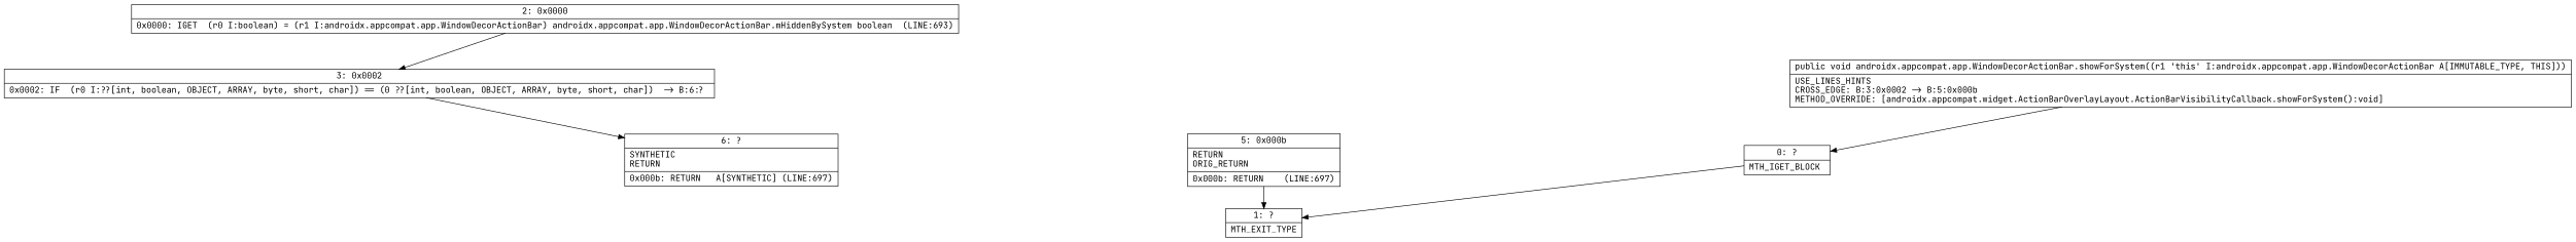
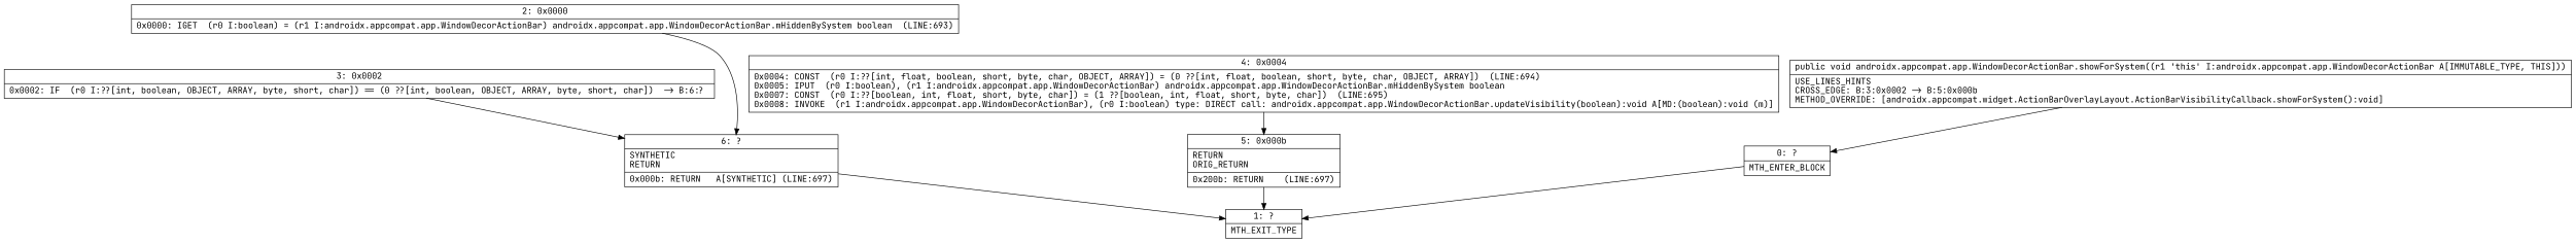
  digraph {
    fontname="JetBrains Mono"
    node [fontname="JetBrains Mono" shape=record]
    edge [fontname="JetBrains Mono"]
-   n1 [label="{0\:\ ?|MTH_IGET_BLOCK\l}"]
+   n1 [label="{0\:\ ?|MTH_ENTER_BLOCK\l}"]
    n2 [label="{1\:\ ?|MTH_EXIT_TYPE\l}"]
    n3 [label="{2\:\ 0x0000|0x0000: IGET  (r0 I:boolean) = (r1 I:androidx.appcompat.app.WindowDecorActionBar) androidx.appcompat.app.WindowDecorActionBar.mHiddenBySystem boolean  (LINE:693)\l}"]
    n4 [label="{3\:\ 0x0002|0x0002: IF  (r0 I:??[int, boolean, OBJECT, ARRAY, byte, short, char]) == (0 ??[int, boolean, OBJECT, ARRAY, byte, short, char])  \-\> B:6:? \l}"]
    n5 [label="{6\:\ ?|SYNTHETIC\lRETURN\l|0x000b: RETURN   A[SYNTHETIC] (LINE:697)\l}"]
-   n7 [label="{5\:\ 0x000b|RETURN\lORIG_RETURN\l|0x000b: RETURN    (LINE:697)\l}"]
+   n6 [label="{4\:\ 0x0004|0x0004: CONST  (r0 I:??[int, float, boolean, short, byte, char, OBJECT, ARRAY]) = (0 ??[int, float, boolean, short, byte, char, OBJECT, ARRAY])  (LINE:694)\l0x0005: IPUT  (r0 I:boolean), (r1 I:androidx.appcompat.app.WindowDecorActionBar) androidx.appcompat.app.WindowDecorActionBar.mHiddenBySystem boolean \l0x0007: CONST  (r0 I:??[boolean, int, float, short, byte, char]) = (1 ??[boolean, int, float, short, byte, char])  (LINE:695)\l0x0008: INVOKE  (r1 I:androidx.appcompat.app.WindowDecorActionBar), (r0 I:boolean) type: DIRECT call: androidx.appcompat.app.WindowDecorActionBar.updateVisibility(boolean):void A[MD:(boolean):void (m)]\l}"]
+   n7 [label="{5\:\ 0x000b|RETURN\lORIG_RETURN\l|0x200b: RETURN    (LINE:697)\l}"]
    n8 [label="{public void androidx.appcompat.app.WindowDecorActionBar.showForSystem((r1 'this' I:androidx.appcompat.app.WindowDecorActionBar A[IMMUTABLE_TYPE, THIS]))  | USE_LINES_HINTS\lCROSS_EDGE: B:3:0x0002 \-\> B:5:0x000b\lMETHOD_OVERRIDE: [androidx.appcompat.widget.ActionBarOverlayLayout.ActionBarVisibilityCallback.showForSystem():void]\l}"]
    n1 -> n2
-   n3 -> n4
+   n3 -> n5
    n4 -> n5
+   n5 -> n2
+   n6 -> n7
    n7 -> n2
    n8 -> n1
  }
